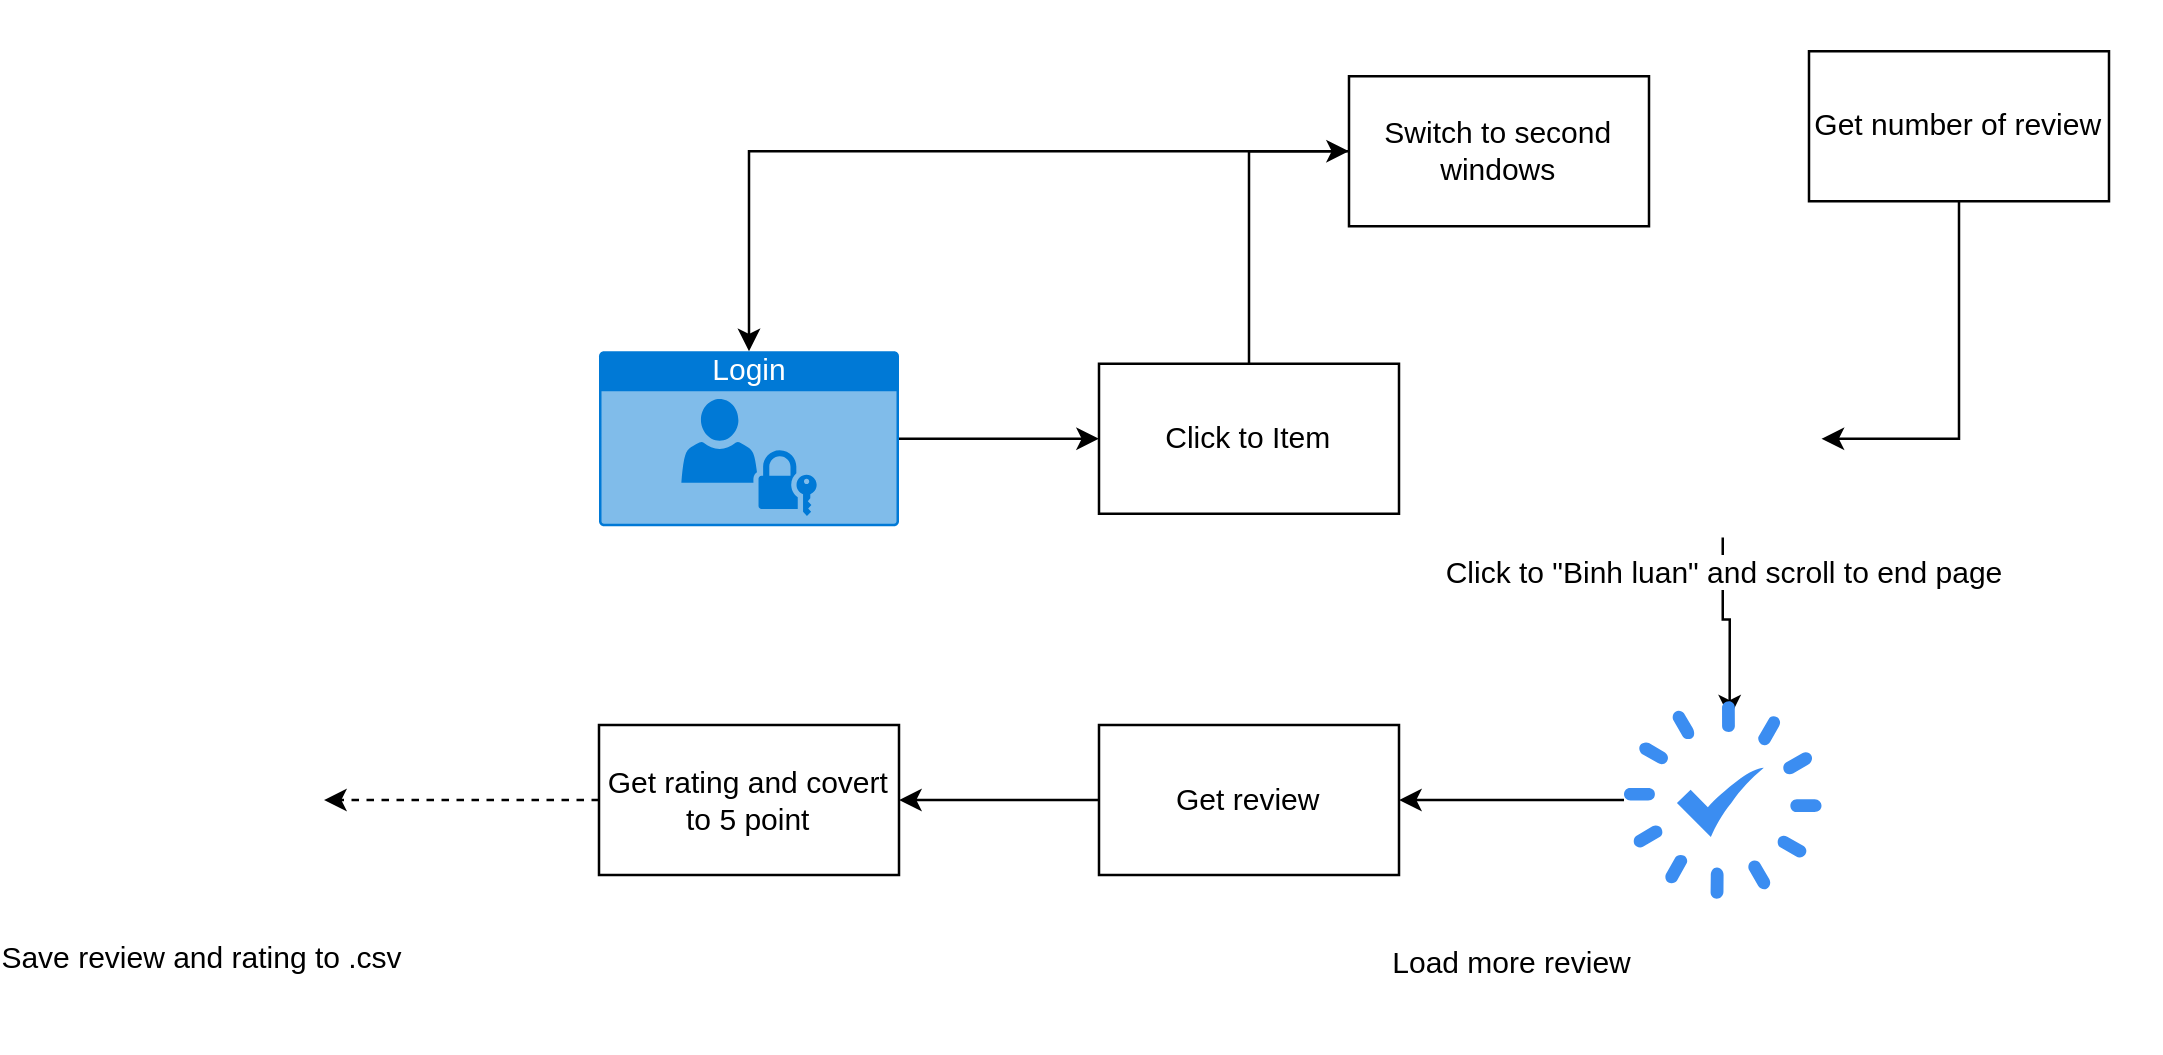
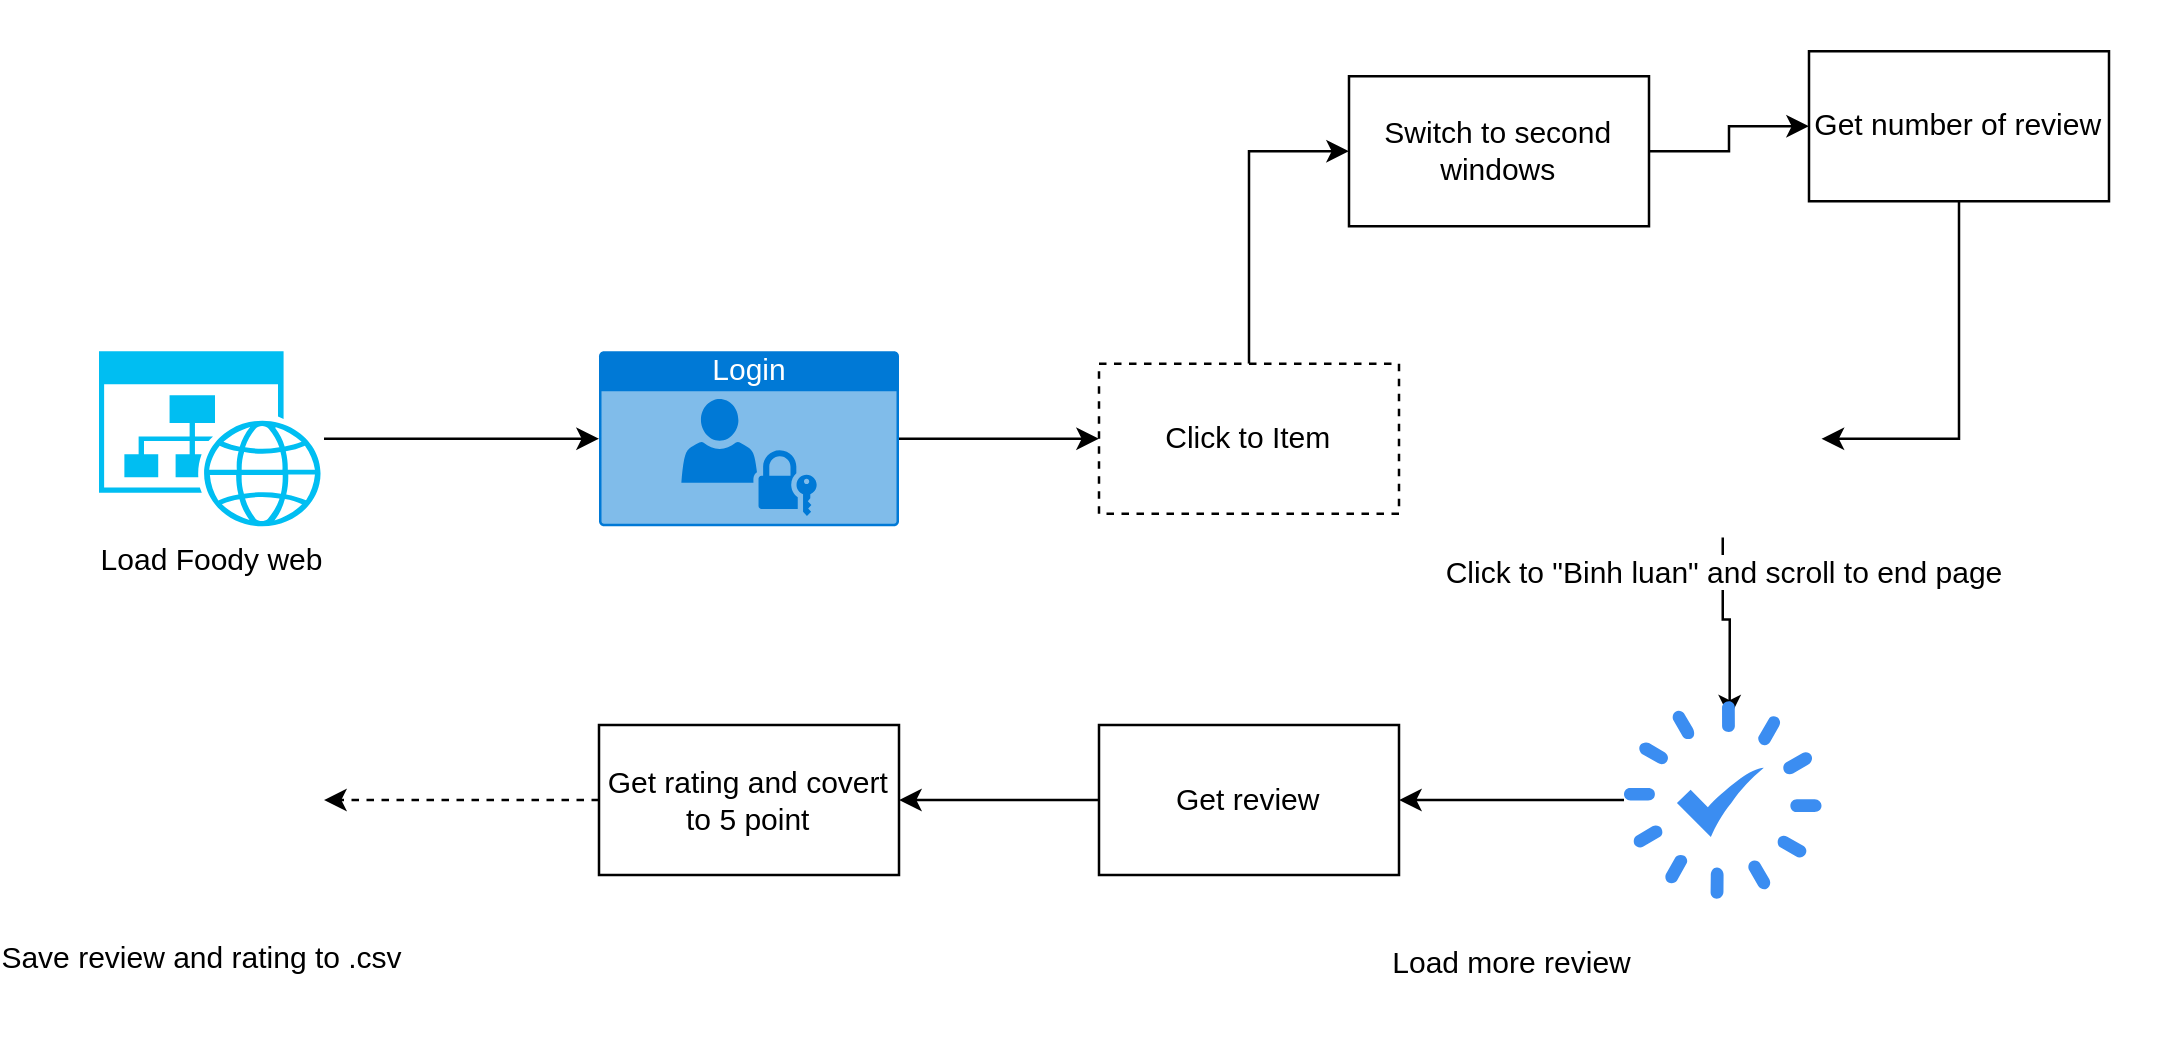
  <mxCell id="0" />
  <mxCell id="1" parent="0" />
+ <mxCell id="2" style="edgeStyle=orthogonalEdgeStyle;rounded=0;orthogonalLoop=1;jettySize=auto;html=1;entryX=0;entryY=0.5;entryDx=0;entryDy=0;entryPerimeter=0;" edge="1" parent="1" source="3" target="5"><mxGeometry relative="1" as="geometry" /></mxCell>
+ <mxCell id="3" value="Load Foody web" style="verticalLabelPosition=bottom;html=1;verticalAlign=top;align=center;strokeColor=none;fillColor=#00BEF2;shape=mxgraph.azure.website_generic;pointerEvents=1;" vertex="1" parent="1"><mxGeometry x="28" y="140" width="90" height="70" as="geometry" /></mxCell>
  <mxCell id="4" style="edgeStyle=orthogonalEdgeStyle;rounded=0;orthogonalLoop=1;jettySize=auto;html=1;exitX=1;exitY=0.5;exitDx=0;exitDy=0;exitPerimeter=0;entryX=0;entryY=0.5;entryDx=0;entryDy=0;" edge="1" parent="1" source="5" target="7"><mxGeometry relative="1" as="geometry" /></mxCell>
  <mxCell id="5" value="Login" style="html=1;strokeColor=none;fillColor=#0079D6;labelPosition=center;verticalLabelPosition=middle;verticalAlign=top;align=center;fontSize=12;outlineConnect=0;spacingTop=-6;fontColor=#FFFFFF;sketch=0;shape=mxgraph.sitemap.login;" vertex="1" parent="1"><mxGeometry x="228" y="140" width="120" height="70" as="geometry" /></mxCell>
  <mxCell id="6" style="edgeStyle=orthogonalEdgeStyle;rounded=0;orthogonalLoop=1;jettySize=auto;html=1;entryX=0;entryY=0.5;entryDx=0;entryDy=0;" edge="1" parent="1" source="7" target="19"><mxGeometry relative="1" as="geometry" /></mxCell>
- <mxCell id="7" value="Click to Item" style="rounded=0;whiteSpace=wrap;html=1;" vertex="1" parent="1"><mxGeometry x="428" y="145" width="120" height="60" as="geometry" /></mxCell>
+ <mxCell id="7" value="Click to Item" style="rounded=0;whiteSpace=wrap;html=1;dashed=1;" vertex="1" parent="1"><mxGeometry x="428" y="145" width="120" height="60" as="geometry" /></mxCell>
  <mxCell id="8" style="edgeStyle=orthogonalEdgeStyle;rounded=0;orthogonalLoop=1;jettySize=auto;html=1;entryX=0.535;entryY=0.083;entryDx=0;entryDy=0;entryPerimeter=0;" edge="1" parent="1" source="9" target="11"><mxGeometry relative="1" as="geometry" /></mxCell>
  <mxCell id="9" value="Click to &quot;Binh luan&quot; and scroll to end page" style="shape=image;html=1;verticalAlign=top;verticalLabelPosition=bottom;labelBackgroundColor=#ffffff;imageAspect=0;aspect=fixed;image=https://cdn1.iconfinder.com/data/icons/hawcons/32/699505-icon-27-one-finger-click-128.png" vertex="1" parent="1"><mxGeometry x="638" y="135.5" width="79" height="79" as="geometry" /></mxCell>
  <mxCell id="10" style="edgeStyle=orthogonalEdgeStyle;rounded=0;orthogonalLoop=1;jettySize=auto;html=1;entryX=1;entryY=0.5;entryDx=0;entryDy=0;" edge="1" parent="1" source="11" target="13"><mxGeometry relative="1" as="geometry" /></mxCell>
  <mxCell id="11" value="" style="sketch=0;html=1;aspect=fixed;strokeColor=none;shadow=0;align=center;verticalAlign=top;fillColor=#3B8DF1;shape=mxgraph.gcp2.loading" vertex="1" parent="1"><mxGeometry x="638" y="280" width="79" height="79" as="geometry" /></mxCell>
  <mxCell id="12" style="edgeStyle=orthogonalEdgeStyle;rounded=0;orthogonalLoop=1;jettySize=auto;html=1;entryX=1;entryY=0.5;entryDx=0;entryDy=0;" edge="1" parent="1" source="13" target="15"><mxGeometry relative="1" as="geometry" /></mxCell>
  <mxCell id="13" value="Get review" style="rounded=0;whiteSpace=wrap;html=1;" vertex="1" parent="1"><mxGeometry x="428" y="289.5" width="120" height="60" as="geometry" /></mxCell>
  <mxCell id="14" style="edgeStyle=orthogonalEdgeStyle;rounded=0;orthogonalLoop=1;jettySize=auto;html=1;entryX=1;entryY=0.5;entryDx=0;entryDy=0;dashed=1;" edge="1" parent="1" source="15" target="16"><mxGeometry relative="1" as="geometry" /></mxCell>
  <mxCell id="15" value="Get rating and covert to 5 point" style="rounded=0;whiteSpace=wrap;html=1;" vertex="1" parent="1"><mxGeometry x="228" y="289.5" width="120" height="60" as="geometry" /></mxCell>
  <mxCell id="16" value="Save review and rating to .csv" style="shape=image;html=1;verticalAlign=top;verticalLabelPosition=bottom;labelBackgroundColor=#ffffff;imageAspect=0;aspect=fixed;image=https://cdn1.iconfinder.com/data/icons/unicons-line-vol-5/24/save-128.png" vertex="1" parent="1"><mxGeometry x="20" y="270.5" width="98" height="98" as="geometry" /></mxCell>
  <mxCell id="17" value="Load more review" style="text;html=1;align=center;verticalAlign=middle;resizable=0;points=[];autosize=1;strokeColor=none;fillColor=none;" vertex="1" parent="1"><mxGeometry x="532.5" y="370" width="120" height="30" as="geometry" /></mxCell>
- <mxCell id="18" style="edgeStyle=orthogonalEdgeStyle;rounded=0;orthogonalLoop=1;jettySize=auto;html=1;" edge="1" parent="1" source="19" target="5"><mxGeometry relative="1" as="geometry" /></mxCell>
+ <mxCell id="18" style="edgeStyle=orthogonalEdgeStyle;rounded=0;orthogonalLoop=1;jettySize=auto;html=1;entryX=0;entryY=0.5;entryDx=0;entryDy=0;" edge="1" parent="1" source="19" target="21"><mxGeometry relative="1" as="geometry" /></mxCell>
  <mxCell id="19" value="Switch to second windows" style="rounded=0;whiteSpace=wrap;html=1;" vertex="1" parent="1"><mxGeometry x="528" y="30" width="120" height="60" as="geometry" /></mxCell>
  <mxCell id="20" style="edgeStyle=orthogonalEdgeStyle;rounded=0;orthogonalLoop=1;jettySize=auto;html=1;entryX=1;entryY=0.5;entryDx=0;entryDy=0;" edge="1" parent="1" source="21" target="9"><mxGeometry relative="1" as="geometry" /></mxCell>
  <mxCell id="21" value="Get number of review" style="rounded=0;whiteSpace=wrap;html=1;" vertex="1" parent="1"><mxGeometry x="712" y="20" width="120" height="60" as="geometry" /></mxCell>
